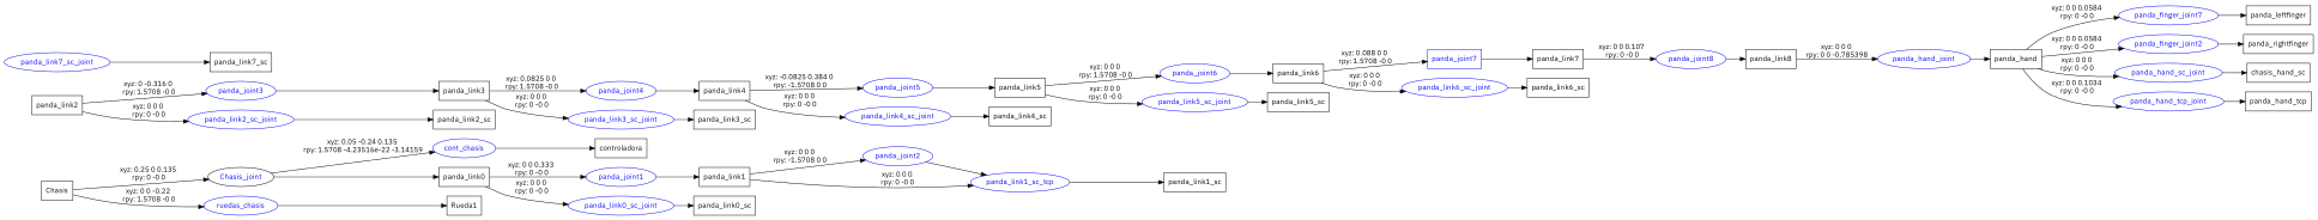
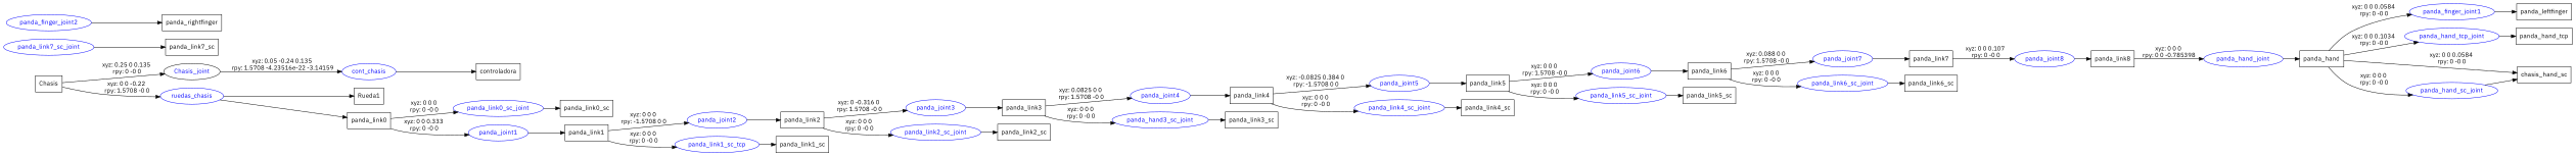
  digraph {
    fontname="IBM Plex Sans"
    rankdir=LR
    node [fontname="IBM Plex Sans" shape=box]
    edge [fontname="IBM Plex Sans"]
    n1 [label=Chasis]
    Chasis_joint [color=black fontcolor=blue shape=ellipse]
    ruedas_chasis [color=blue fontcolor=blue shape=ellipse]
    cont_chasis [color=blue fontcolor=blue shape=ellipse]
    n5 [label=panda_link0]
    n6 [label=controladora]
    n7 [label=Rueda1]
    panda_joint1 [color=blue fontcolor=blue shape=ellipse]
    panda_link0_sc_joint [color=blue fontcolor=blue shape=ellipse]
    n10 [label=panda_link1]
    n11 [label=panda_link0_sc]
    panda_joint2 [color=blue fontcolor=blue shape=ellipse]
    n13 [color=blue fontcolor=blue label=panda_link1_sc_tcp shape=ellipse]
    n14 [label=panda_link2]
    n15 [label=panda_link1_sc]
    panda_joint3 [color=blue fontcolor=blue shape=ellipse]
    panda_link2_sc_joint [color=blue fontcolor=blue shape=ellipse]
    n18 [label=panda_link3]
    n19 [label=panda_link2_sc]
    panda_joint4 [color=blue fontcolor=blue shape=ellipse]
-   panda_link3_sc_joint [color=blue fontcolor=blue shape=ellipse]
+   panda_link3_sc_joint [color=blue fontcolor=blue shape=ellipse label=panda_hand3_sc_joint]
    n22 [label=panda_link4]
    n23 [label=panda_link3_sc]
    panda_joint5 [color=blue fontcolor=blue shape=ellipse]
    panda_link4_sc_joint [color=blue fontcolor=blue shape=ellipse]
    n26 [label=panda_link5]
    n27 [label=panda_link4_sc]
    panda_joint6 [color=blue fontcolor=blue shape=ellipse]
    panda_link5_sc_joint [color=blue fontcolor=blue shape=ellipse]
    n30 [label=panda_link6]
    n31 [label=panda_link5_sc]
-   panda_joint7 [color=blue fontcolor=blue]
+   panda_joint7 [color=blue fontcolor=blue shape=ellipse]
    panda_link6_sc_joint [color=blue fontcolor=blue shape=ellipse]
    n34 [label=panda_link7]
    n35 [label=panda_link6_sc]
    panda_joint8 [color=blue fontcolor=blue shape=ellipse]
    n37 [label=panda_link8]
    panda_link7_sc_joint [color=blue fontcolor=blue shape=ellipse]
    n39 [label=panda_link7_sc]
    panda_hand_joint [color=blue fontcolor=blue shape=ellipse]
    n41 [label=panda_hand]
-   panda_finger_joint1 [color=blue fontcolor=blue shape=ellipse label=panda_finger_joint7]
+   panda_finger_joint1 [color=blue fontcolor=blue shape=ellipse]
    panda_finger_joint2 [color=blue fontcolor=blue shape=ellipse]
    panda_hand_sc_joint [color=blue fontcolor=blue shape=ellipse]
    panda_hand_tcp_joint [color=blue fontcolor=blue shape=ellipse]
    n46 [label=panda_leftfinger]
    n47 [label=panda_rightfinger]
    n48 [label=chasis_hand_sc]
    n49 [label=panda_hand_tcp]
    n1 -> Chasis_joint [label="xyz: 0.25 0 0.135 \nrpy: 0 -0 0"]
    n1 -> ruedas_chasis [label="xyz: 0 0 -0.22 \nrpy: 1.5708 -0 0"]
    Chasis_joint -> cont_chasis [label="xyz: 0.05 -0.24 0.135 \nrpy: 1.5708 -4.23516e-22 -3.14159"]
-   Chasis_joint -> n5
+   ruedas_chasis -> n5
    ruedas_chasis -> n7
    cont_chasis -> n6
    n5 -> panda_joint1 [label="xyz: 0 0 0.333 \nrpy: 0 -0 0"]
    n5 -> panda_link0_sc_joint [label="xyz: 0 0 0 \nrpy: 0 -0 0"]
    panda_joint1 -> n10
    panda_link0_sc_joint -> n11
    n10 -> panda_joint2 [label="xyz: 0 0 0 \nrpy: -1.5708 0 0"]
    n10 -> n13 [label="xyz: 0 0 0 \nrpy: 0 -0 0"]
-   panda_joint2 -> n13
+   panda_joint2 -> n14
    n13 -> n15
    n14 -> panda_joint3 [label="xyz: 0 -0.316 0 \nrpy: 1.5708 -0 0"]
    n14 -> panda_link2_sc_joint [label="xyz: 0 0 0 \nrpy: 0 -0 0"]
    panda_joint3 -> n18
    panda_link2_sc_joint -> n19
    n18 -> panda_joint4 [label="xyz: 0.0825 0 0 \nrpy: 1.5708 -0 0"]
    n18 -> panda_link3_sc_joint [label="xyz: 0 0 0 \nrpy: 0 -0 0"]
    panda_joint4 -> n22
    panda_link3_sc_joint -> n23
    n22 -> panda_joint5 [label="xyz: -0.0825 0.384 0 \nrpy: -1.5708 0 0"]
    n22 -> panda_link4_sc_joint [label="xyz: 0 0 0 \nrpy: 0 -0 0"]
    panda_joint5 -> n26
    panda_link4_sc_joint -> n27
    n26 -> panda_joint6 [label="xyz: 0 0 0 \nrpy: 1.5708 -0 0"]
    n26 -> panda_link5_sc_joint [label="xyz: 0 0 0 \nrpy: 0 -0 0"]
    panda_joint6 -> n30
    panda_link5_sc_joint -> n31
    n30 -> panda_joint7 [label="xyz: 0.088 0 0 \nrpy: 1.5708 -0 0"]
    n30 -> panda_link6_sc_joint [label="xyz: 0 0 0 \nrpy: 0 -0 0"]
    panda_joint7 -> n34
    panda_link6_sc_joint -> n35
    n34 -> panda_joint8 [label="xyz: 0 0 0.107 \nrpy: 0 -0 0"]
    panda_joint8 -> n37
    n37 -> panda_hand_joint [label="xyz: 0 0 0 \nrpy: 0 0 -0.785398"]
    panda_link7_sc_joint -> n39
    panda_hand_joint -> n41
    n41 -> panda_finger_joint1 [label="xyz: 0 0 0.0584 \nrpy: 0 -0 0"]
-   n41 -> panda_finger_joint2 [label="xyz: 0 0 0.0584 \nrpy: 0 -0 0"]
+   n41 -> n48 [label="xyz: 0 0 0.0584 \nrpy: 0 -0 0"]
    n41 -> panda_hand_sc_joint [label="xyz: 0 0 0 \nrpy: 0 -0 0"]
    n41 -> panda_hand_tcp_joint [label="xyz: 0 0 0.1034 \nrpy: 0 -0 0"]
    panda_finger_joint1 -> n46
    panda_finger_joint2 -> n47
    panda_hand_sc_joint -> n48
    panda_hand_tcp_joint -> n49
  }
